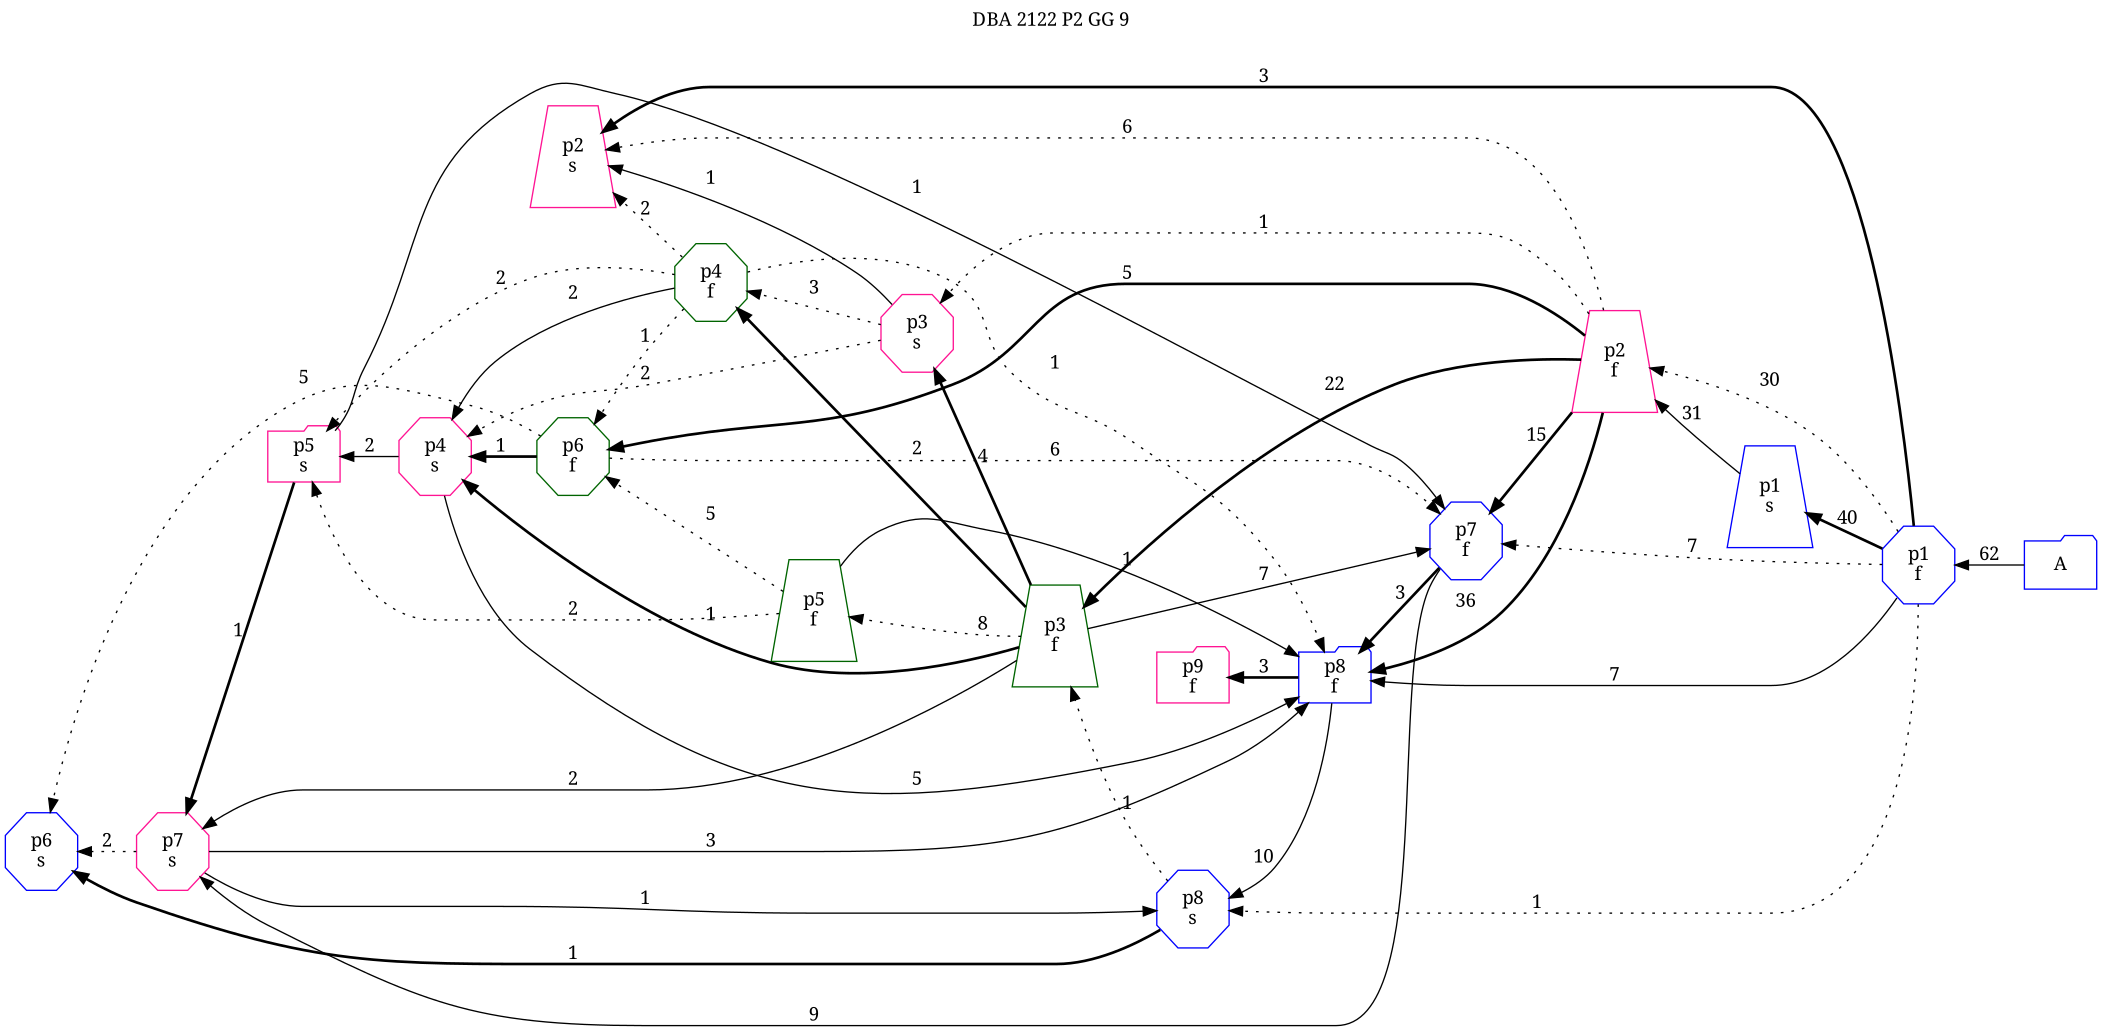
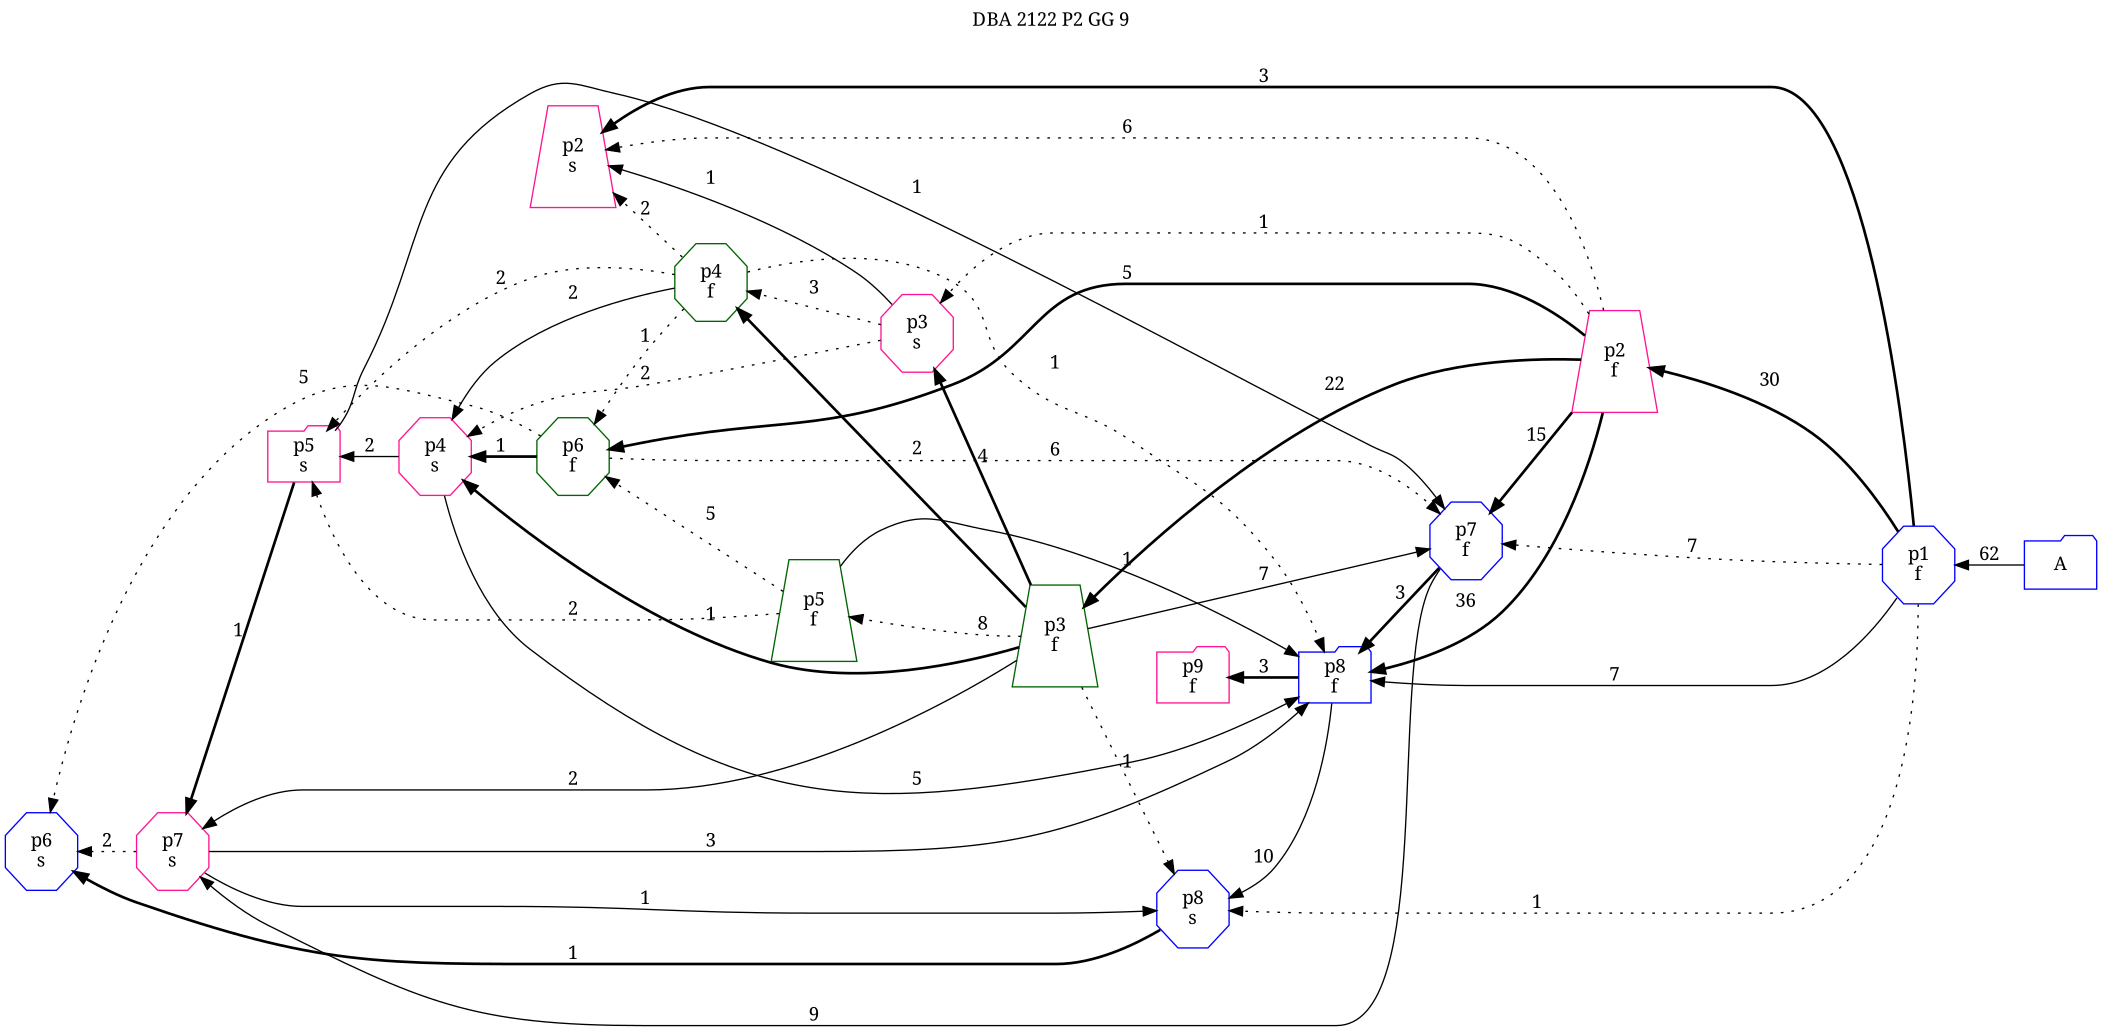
  digraph {
    fontname="Noto Serif"
    label=" DBA 2122 P2 GG 9 "
    labelloc=tl
    rankdir=RL
    node [color=blue fontname="Noto Serif" shape=octagon]
    edge [fontname="Noto Serif" style=dotted]
    n1 [label=A shape=folder]
    n2 [label="p1\nf"]
-   n3 [label="p1\ns" shape=trapezium]
    n4 [color=deeppink label="p2\nf" shape=trapezium]
    n5 [color=deeppink label="p2\ns" shape=trapezium]
    n6 [label="p7\nf"]
    n7 [label="p8\nf" shape=folder]
    n8 [label="p8\ns"]
    n9 [color=darkgreen label="p3\nf" shape=trapezium]
    n10 [color=deeppink label="p3\ns"]
    n11 [color=darkgreen label="p6\nf"]
    n12 [color=deeppink label="p7\ns"]
    n13 [color=deeppink label="p9\nf" shape=folder]
    n14 [label="p6\ns"]
    n15 [color=darkgreen label="p4\nf"]
    n16 [color=darkgreen label="p5\nf" shape=trapezium]
    n17 [color=deeppink label="p4\ns"]
    n18 [color=deeppink label="p5\ns" shape=folder]
    n1 -> n2 [label=62 style=solid]
-   n2 -> n3 [label=40 style=bold]
-   n2 -> n4 [label=30]
+   n2 -> n4 [label=30 style=bold]
    n2 -> n5 [label=3 style=bold]
    n2 -> n6 [label=7]
    n2 -> n7 [label=7 style=solid]
    n2 -> n8 [label=1]
-   n3 -> n4 [label=31 style=solid]
    n4 -> n5 [label=6]
    n4 -> n6 [label=15 style=bold]
    n4 -> n7 [label=36 style=bold]
    n4 -> n9 [label=22 style=bold]
    n4 -> n10 [label=1]
    n4 -> n11 [label=5 style=bold]
    n6 -> n7 [label=3 style=bold]
    n6 -> n12 [label=9 style=solid]
    n7 -> n8 [label=10 style=solid]
    n7 -> n13 [label=3 style=bold]
    n8 -> n14 [label=1 style=bold]
    n9 -> n6 [label=7 style=solid]
-   n8 -> n9 [label=1]
+   n9 -> n8 [label=1]
    n9 -> n10 [label=4 style=bold]
    n9 -> n12 [label=2 style=solid]
    n9 -> n15 [label=2 style=bold]
    n9 -> n16 [label=8]
    n9 -> n17 [label=1 style=bold]
    n10 -> n5 [label=1 style=solid]
    n10 -> n15 [label=3]
    n10 -> n17 [label=2]
    n11 -> n6 [label=6]
    n11 -> n14 [label=5]
    n11 -> n17 [label=1 style=bold]
    n12 -> n7 [label=3 style=solid]
    n12 -> n8 [label=1 style=solid]
    n12 -> n14 [label=2]
    n15 -> n5 [label=2]
    n15 -> n7 [label=1]
    n15 -> n11 [label=1]
    n15 -> n17 [label=2 style=solid]
    n15 -> n18 [label=2]
    n16 -> n7 [label=1 style=solid]
    n16 -> n11 [label=5]
    n16 -> n18 [label=2]
    n17 -> n7 [label=5 style=solid]
    n17 -> n18 [label=2 style=solid]
    n18 -> n6 [label=1 style=solid]
    n18 -> n12 [label=1 style=bold]
  }
